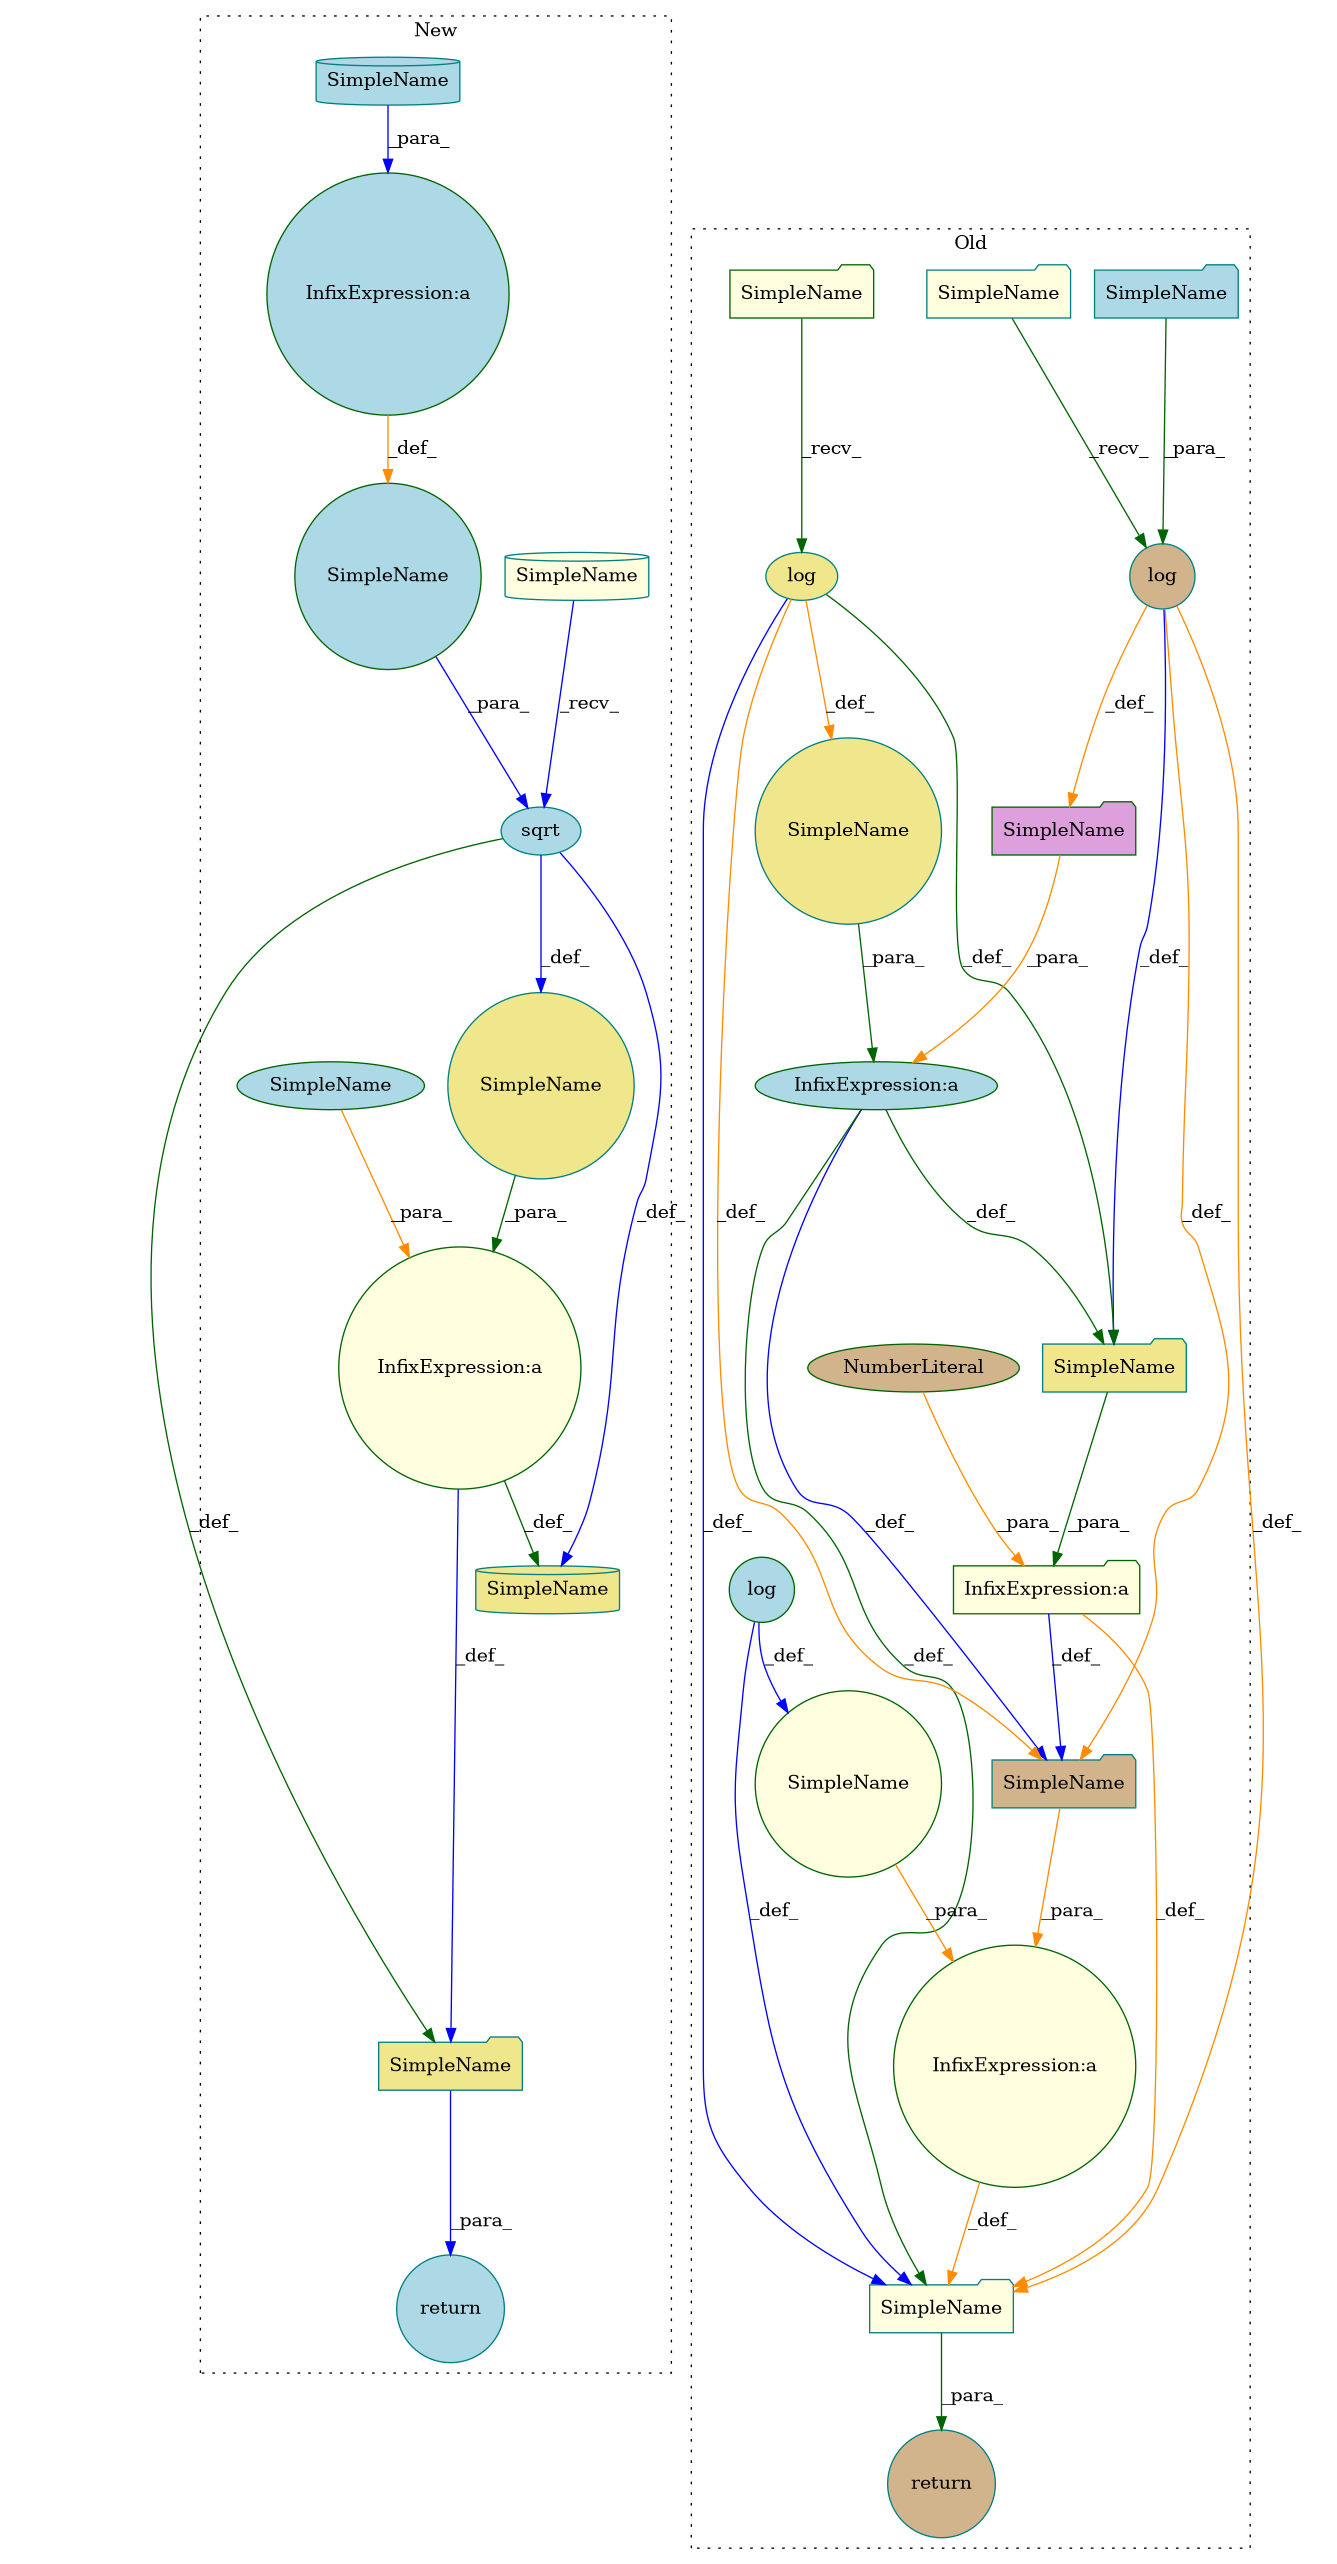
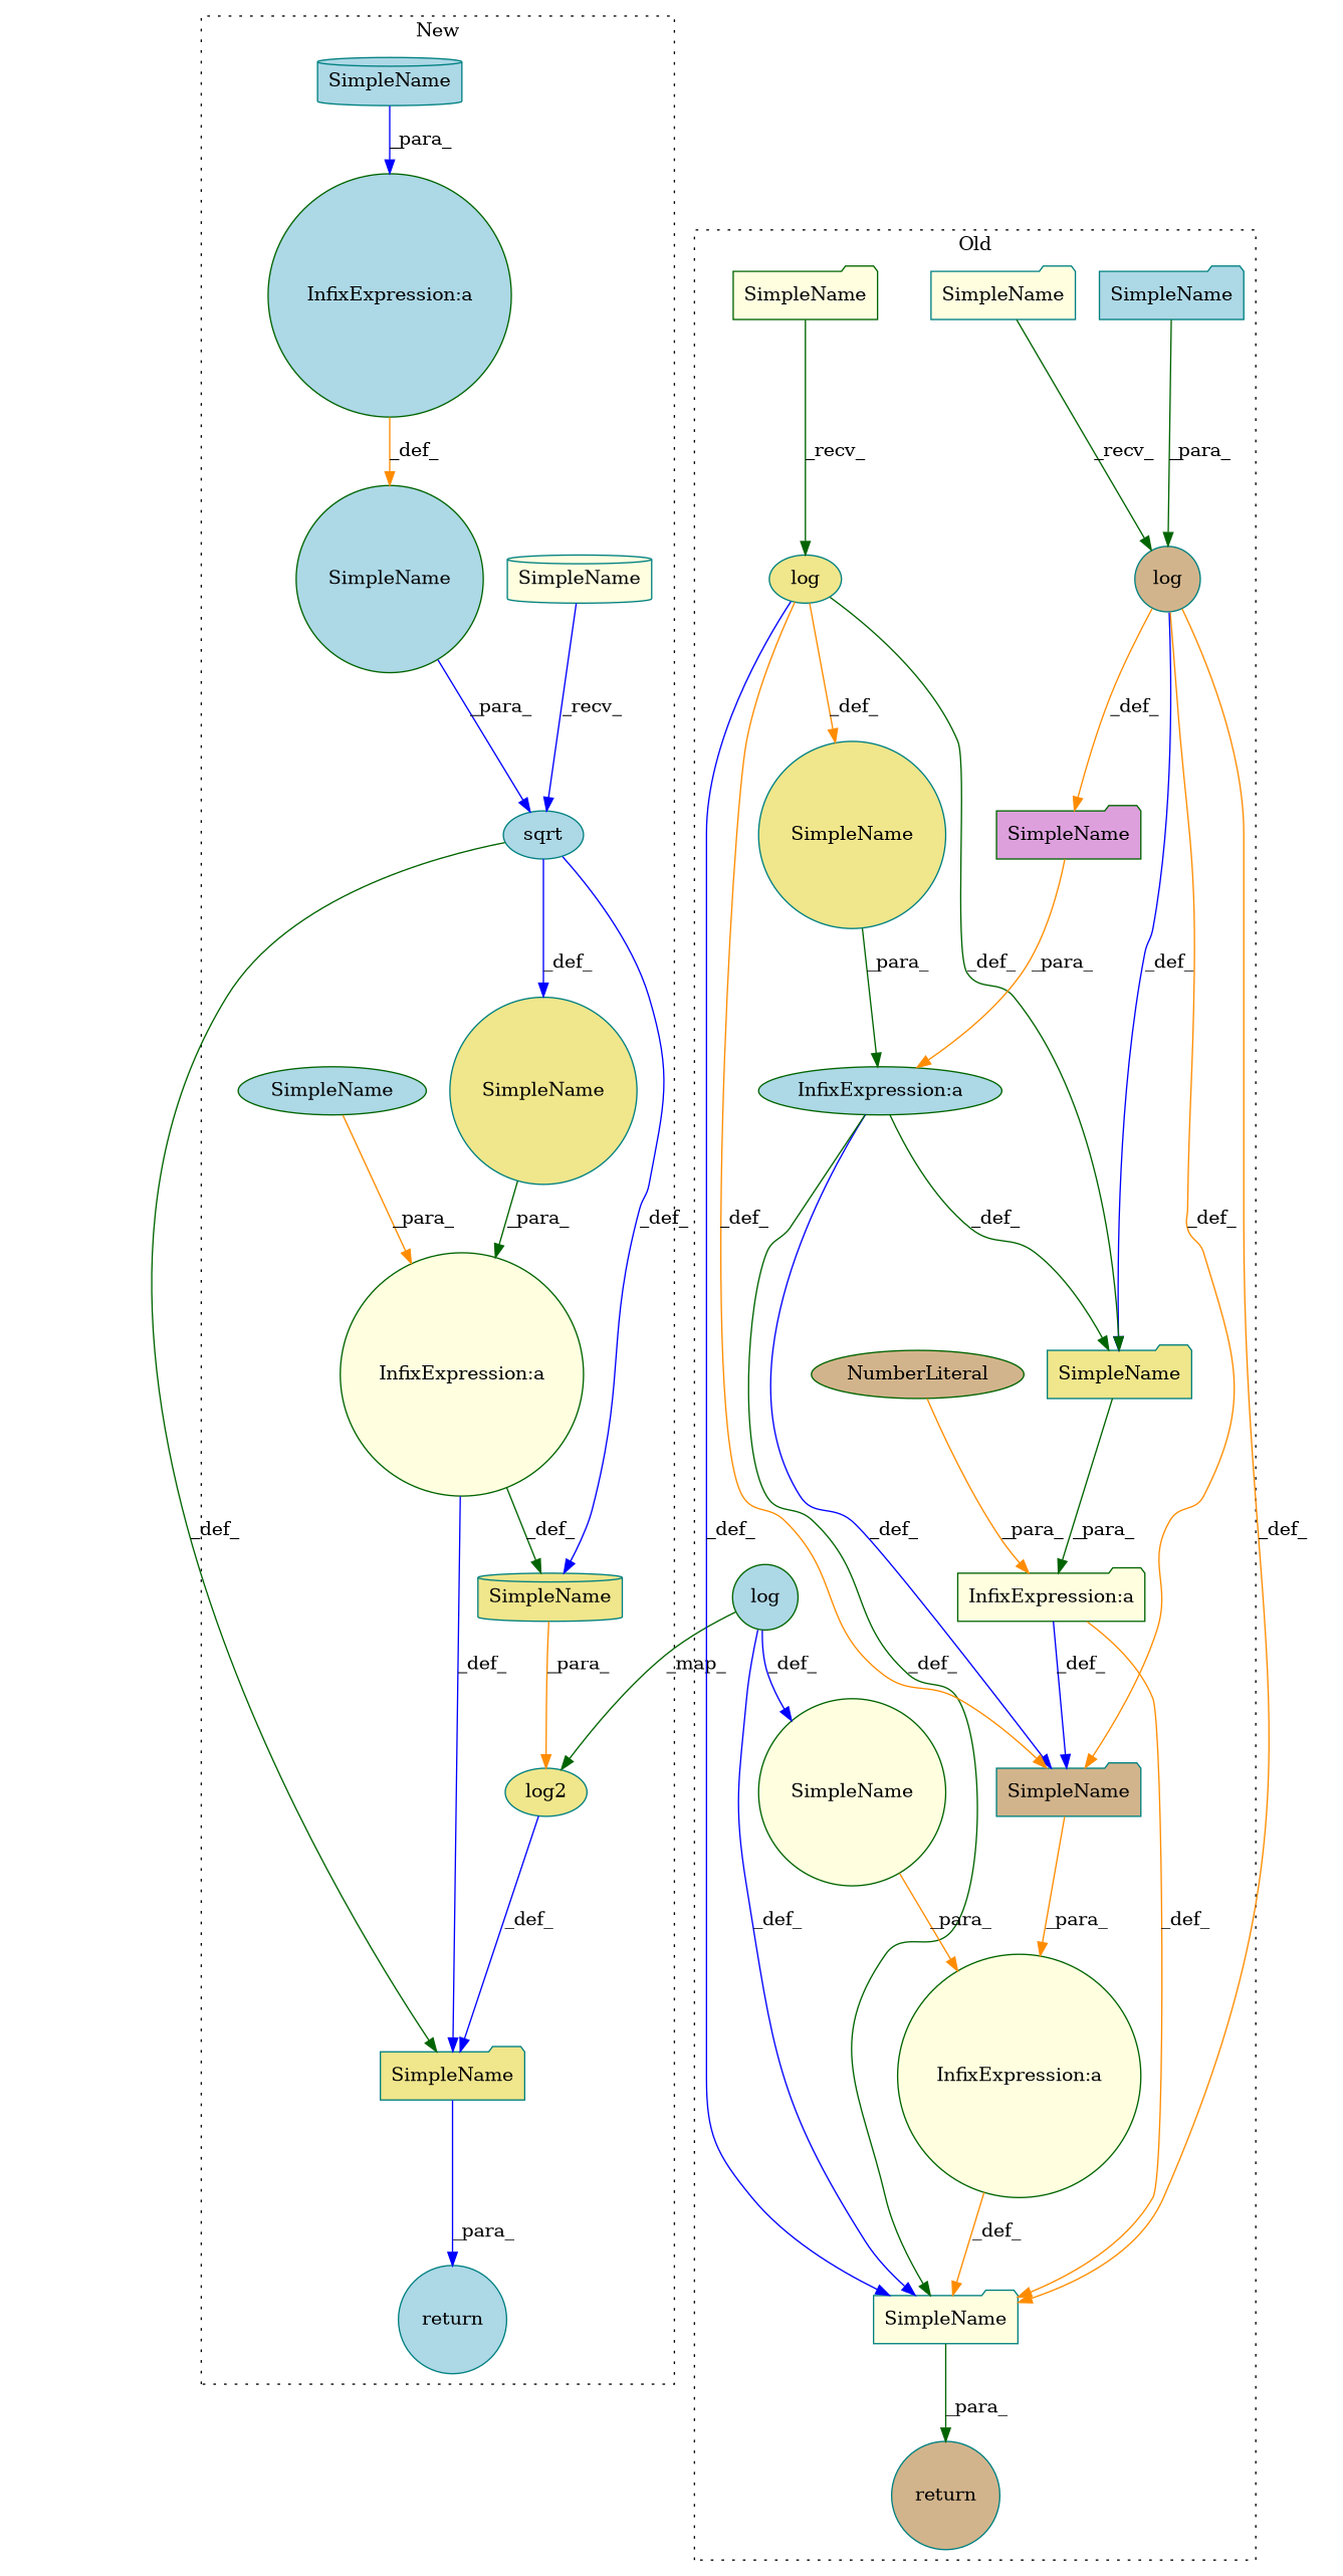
  digraph {
    node [a=42 shape=circle style=filled fillcolor=lightblue color=teal]
    edge [color=blue]
    n1 [a=32 l="4,1" label=log s="10737,10747" color=darkgreen]
    n2 [a=27 l=3 label="InfixExpression:a" s=10728 fillcolor=lightyellow color=darkgreen]
    n3 [a=41 l=7 label=return s=10673 fillcolor=tan]
    n4 [a=27 l=3 label="InfixExpression:a" s=10706 shape=ellipse color=darkgreen]
    n5 [a=32 l="4,1" label=log s="10715,10725" fillcolor=tan]
    n6 [a=27 l=3 label="InfixExpression:a" s=10685 shape=folder fillcolor=lightyellow color=darkgreen]
    n7 [a=34 l=3 label=NumberLiteral s=10682 shape=ellipse fillcolor=tan color=darkgreen]
    n8 [a=32 l="4,1" label=log s="10695,10705" shape=ellipse fillcolor=khaki]
    n9 [label=SimpleName shape=folder fillcolor=tan]
    n10 [label=SimpleName shape=folder fillcolor=plum color=darkgreen]
    n11 [label=SimpleName fillcolor=lightyellow color=darkgreen]
    n12 [label=SimpleName shape=folder fillcolor=lightyellow]
    n13 [label=SimpleName shape=folder fillcolor=khaki]
    n14 [label=SimpleName fillcolor=khaki]
    n15 [l=6 label=SimpleName s=10719 shape=folder]
    n16 [l=5 label=SimpleName s=10709 shape=folder fillcolor=lightyellow]
    n17 [l=5 label=SimpleName s=10689 shape=folder fillcolor=lightyellow color=darkgreen]
+   n18 [a=32 l="5,1" label=log2 s="10739,10750" shape=ellipse fillcolor=khaki]
    n19 [a=27 l=3 label="InfixExpression:a" s=10708 fillcolor=lightyellow color=darkgreen]
    n20 [a=27 l=3 label="InfixExpression:a" s=10698 color=darkgreen]
    n21 [l=6 label=SimpleName s=10673 shape=cylinder fillcolor=khaki]
    n22 [label=SimpleName fillcolor=khaki]
    n23 [label=SimpleName shape=folder fillcolor=khaki]
    n24 [a=41 l=7 label=return s=10726]
    n25 [a=32 l="5,1" label=sqrt s="10687,10707" shape=ellipse]
    n26 [label=SimpleName color=darkgreen]
    n27 [l=5 label=SimpleName s=10681 shape=cylinder fillcolor=lightyellow]
    n28 [l=6 label=SimpleName s=10711 shape=ellipse color=darkgreen]
    n29 [l=6 label=SimpleName s=10701 shape=cylinder]
    subgraph cluster_1 {
      label=Old
      style=dotted
      n1
      n2
      n3
      n4
      n5
      n6
      n7
      n8
      n9
      n10
      n11
      n12
      n13
      n14
      n15
      n16
      n17
    }
    subgraph cluster_2 {
      label=New
      style=dotted
+     n18
      n19
      n20
      n21
      n22
      n23
      n24
      n25
      n26
      n27
      n28
      n29
    }
    n1 -> n11 [label=_def_]
    n1 -> n12 [label=_def_]
+   n1 -> n18 [label=_map_ color=darkgreen]
    n2 -> n12 [label=_def_ color=darkorange]
    n4 -> n9 [label=_def_]
    n4 -> n12 [label=_def_ color=darkgreen]
    n4 -> n13 [label=_def_ color=darkgreen]
    n5 -> n9 [label=_def_ color=darkorange]
    n5 -> n10 [label=_def_ color=darkorange]
    n5 -> n12 [label=_def_ color=darkorange]
    n5 -> n13 [label=_def_]
    n6 -> n9 [label=_def_]
    n6 -> n12 [label=_def_ color=darkorange]
    n7 -> n6 [label=_para_ color=darkorange]
    n8 -> n9 [label=_def_ color=darkorange]
    n8 -> n12 [label=_def_]
    n8 -> n13 [label=_def_ color=darkgreen]
    n8 -> n14 [label=_def_ color=darkorange]
    n9 -> n2 [label=_para_ color=darkorange]
    n10 -> n4 [label=_para_ color=darkorange]
    n11 -> n2 [label=_para_ color=darkorange]
    n12 -> n3 [label=_para_ color=darkgreen]
    n13 -> n6 [label=_para_ color=darkgreen]
    n14 -> n4 [label=_para_ color=darkgreen]
    n15 -> n5 [label=_para_ color=darkgreen]
    n16 -> n5 [label=_recv_ color=darkgreen]
    n17 -> n8 [label=_recv_ color=darkgreen]
+   n18 -> n23 [label=_def_]
    n19 -> n21 [label=_def_ color=darkgreen]
    n19 -> n23 [label=_def_]
    n20 -> n26 [label=_def_ color=darkorange]
+   n21 -> n18 [label=_para_ color=darkorange]
    n22 -> n19 [label=_para_ color=darkgreen]
    n23 -> n24 [label=_para_]
    n25 -> n21 [label=_def_]
    n25 -> n22 [label=_def_]
    n25 -> n23 [label=_def_ color=darkgreen]
    n26 -> n25 [label=_para_]
    n27 -> n25 [label=_recv_]
    n28 -> n19 [label=_para_ color=darkorange]
    n29 -> n20 [label=_para_]
  }
